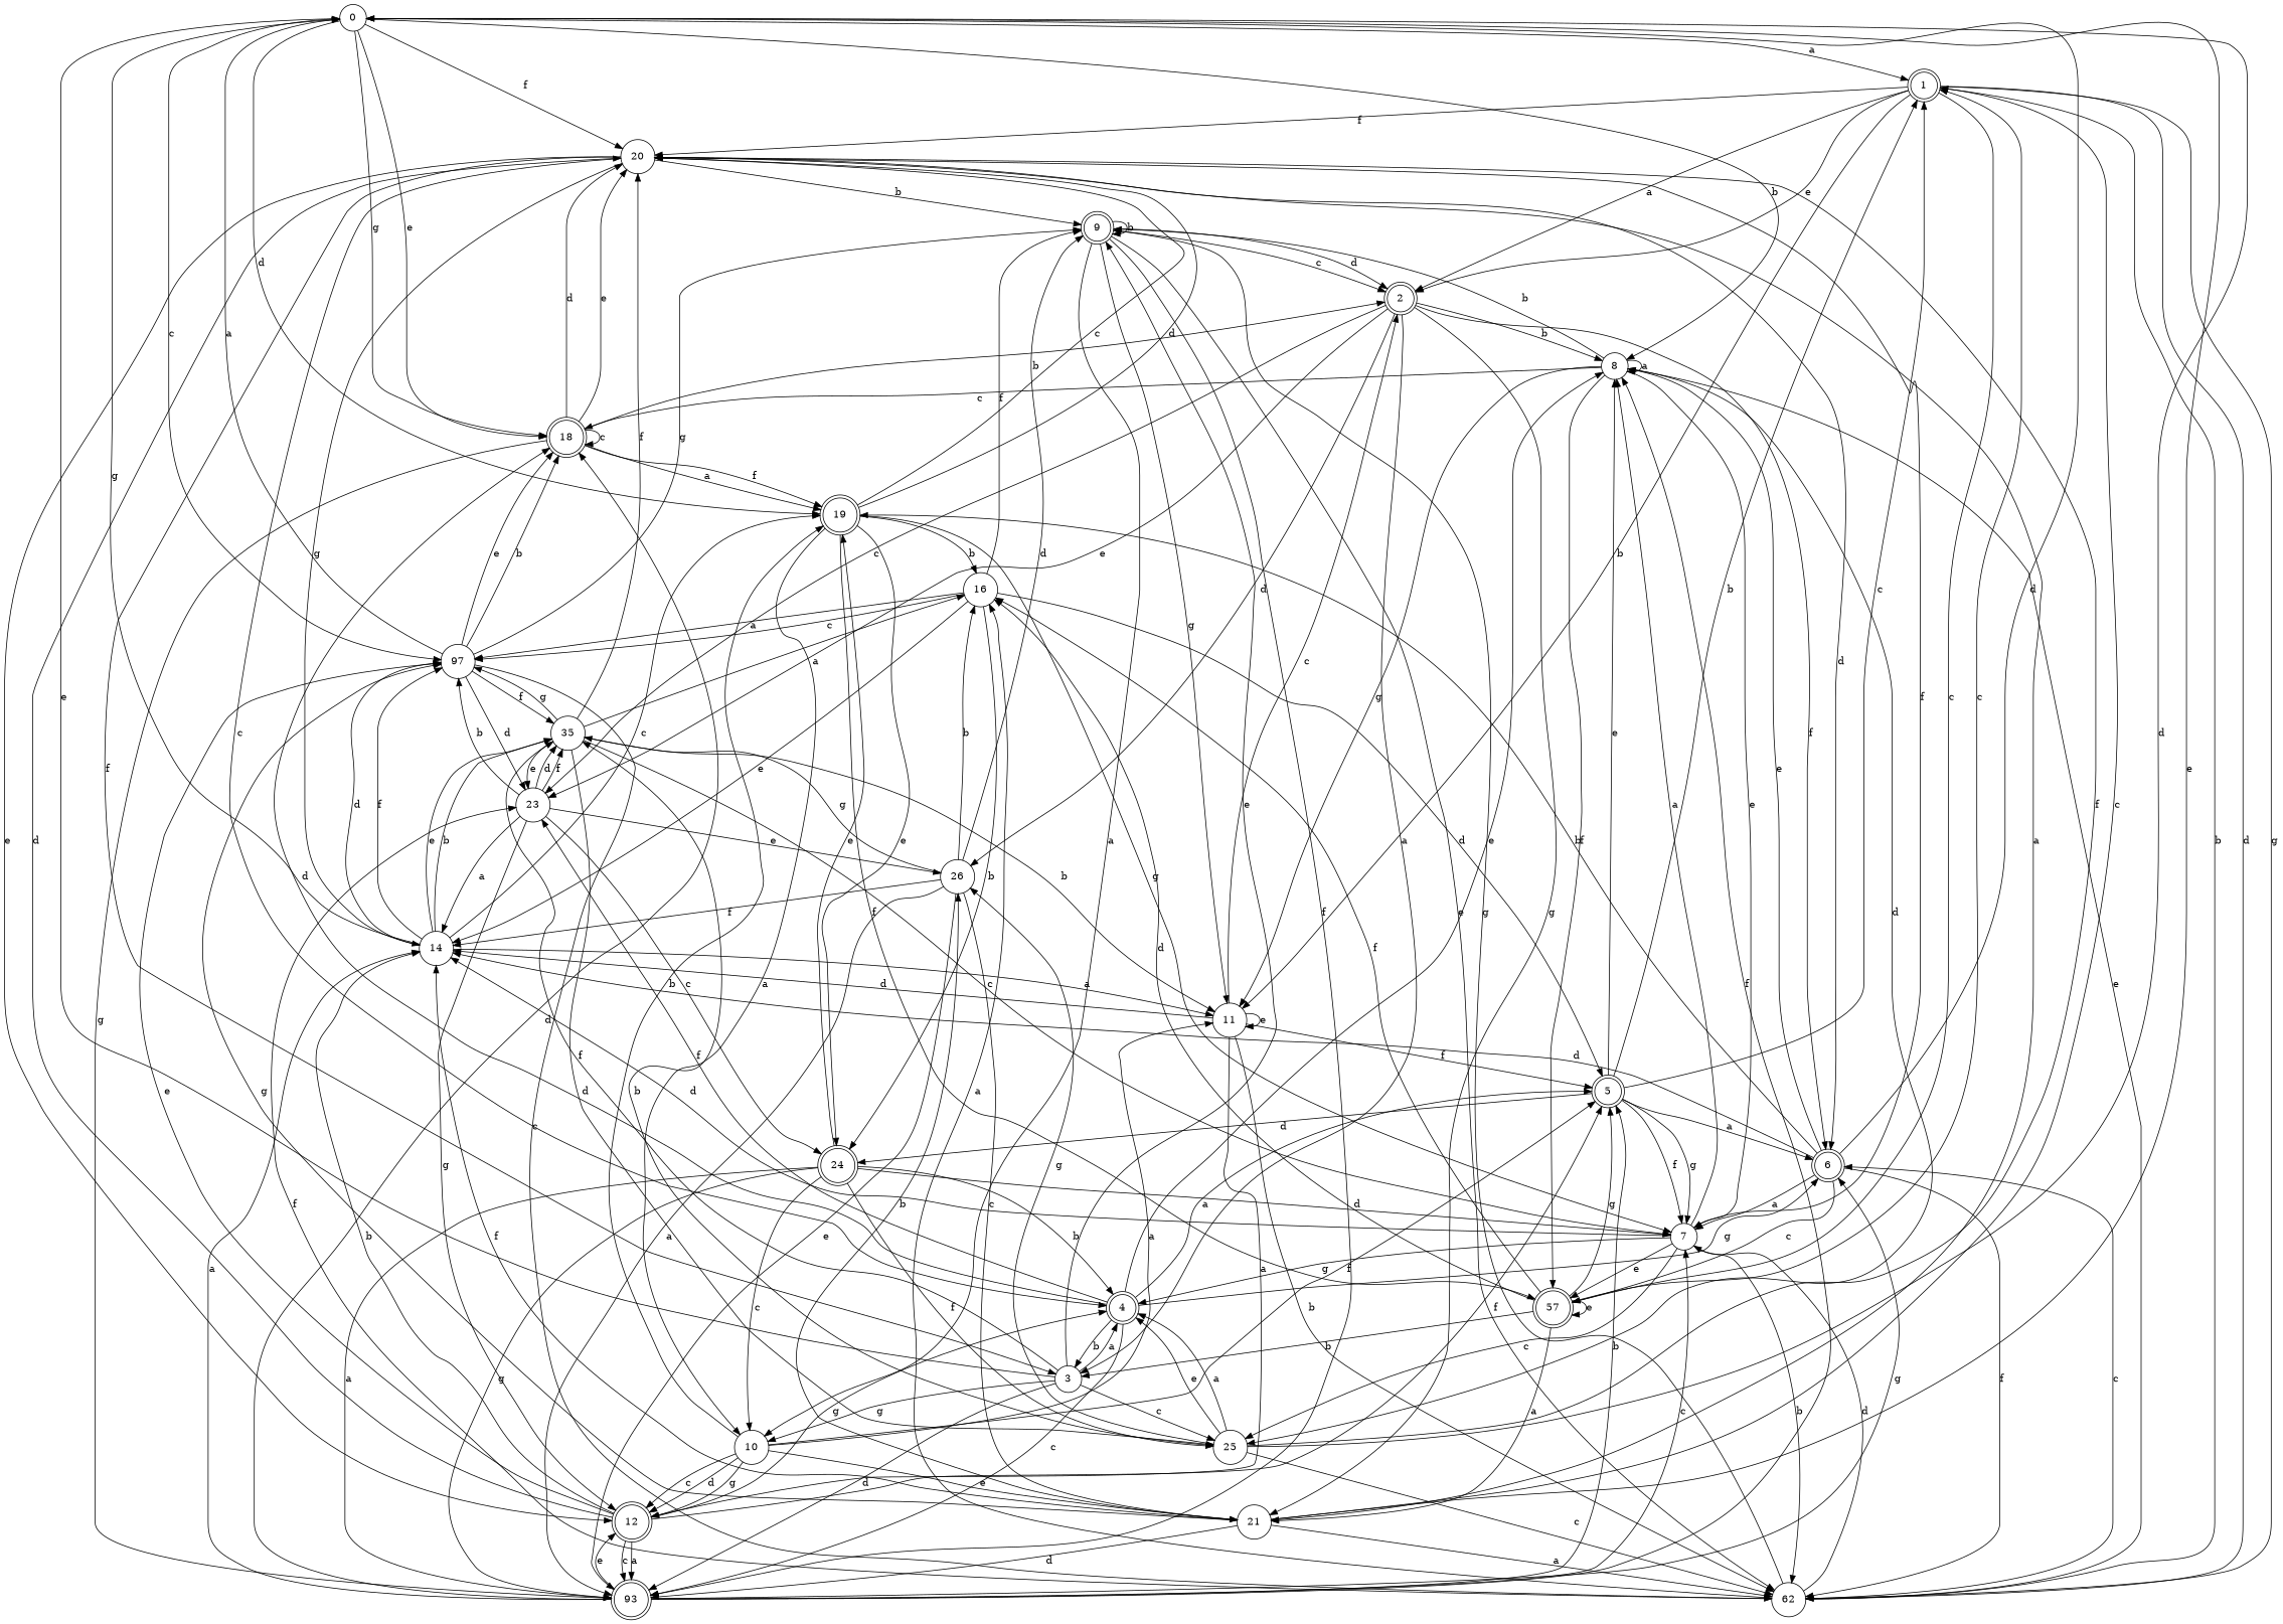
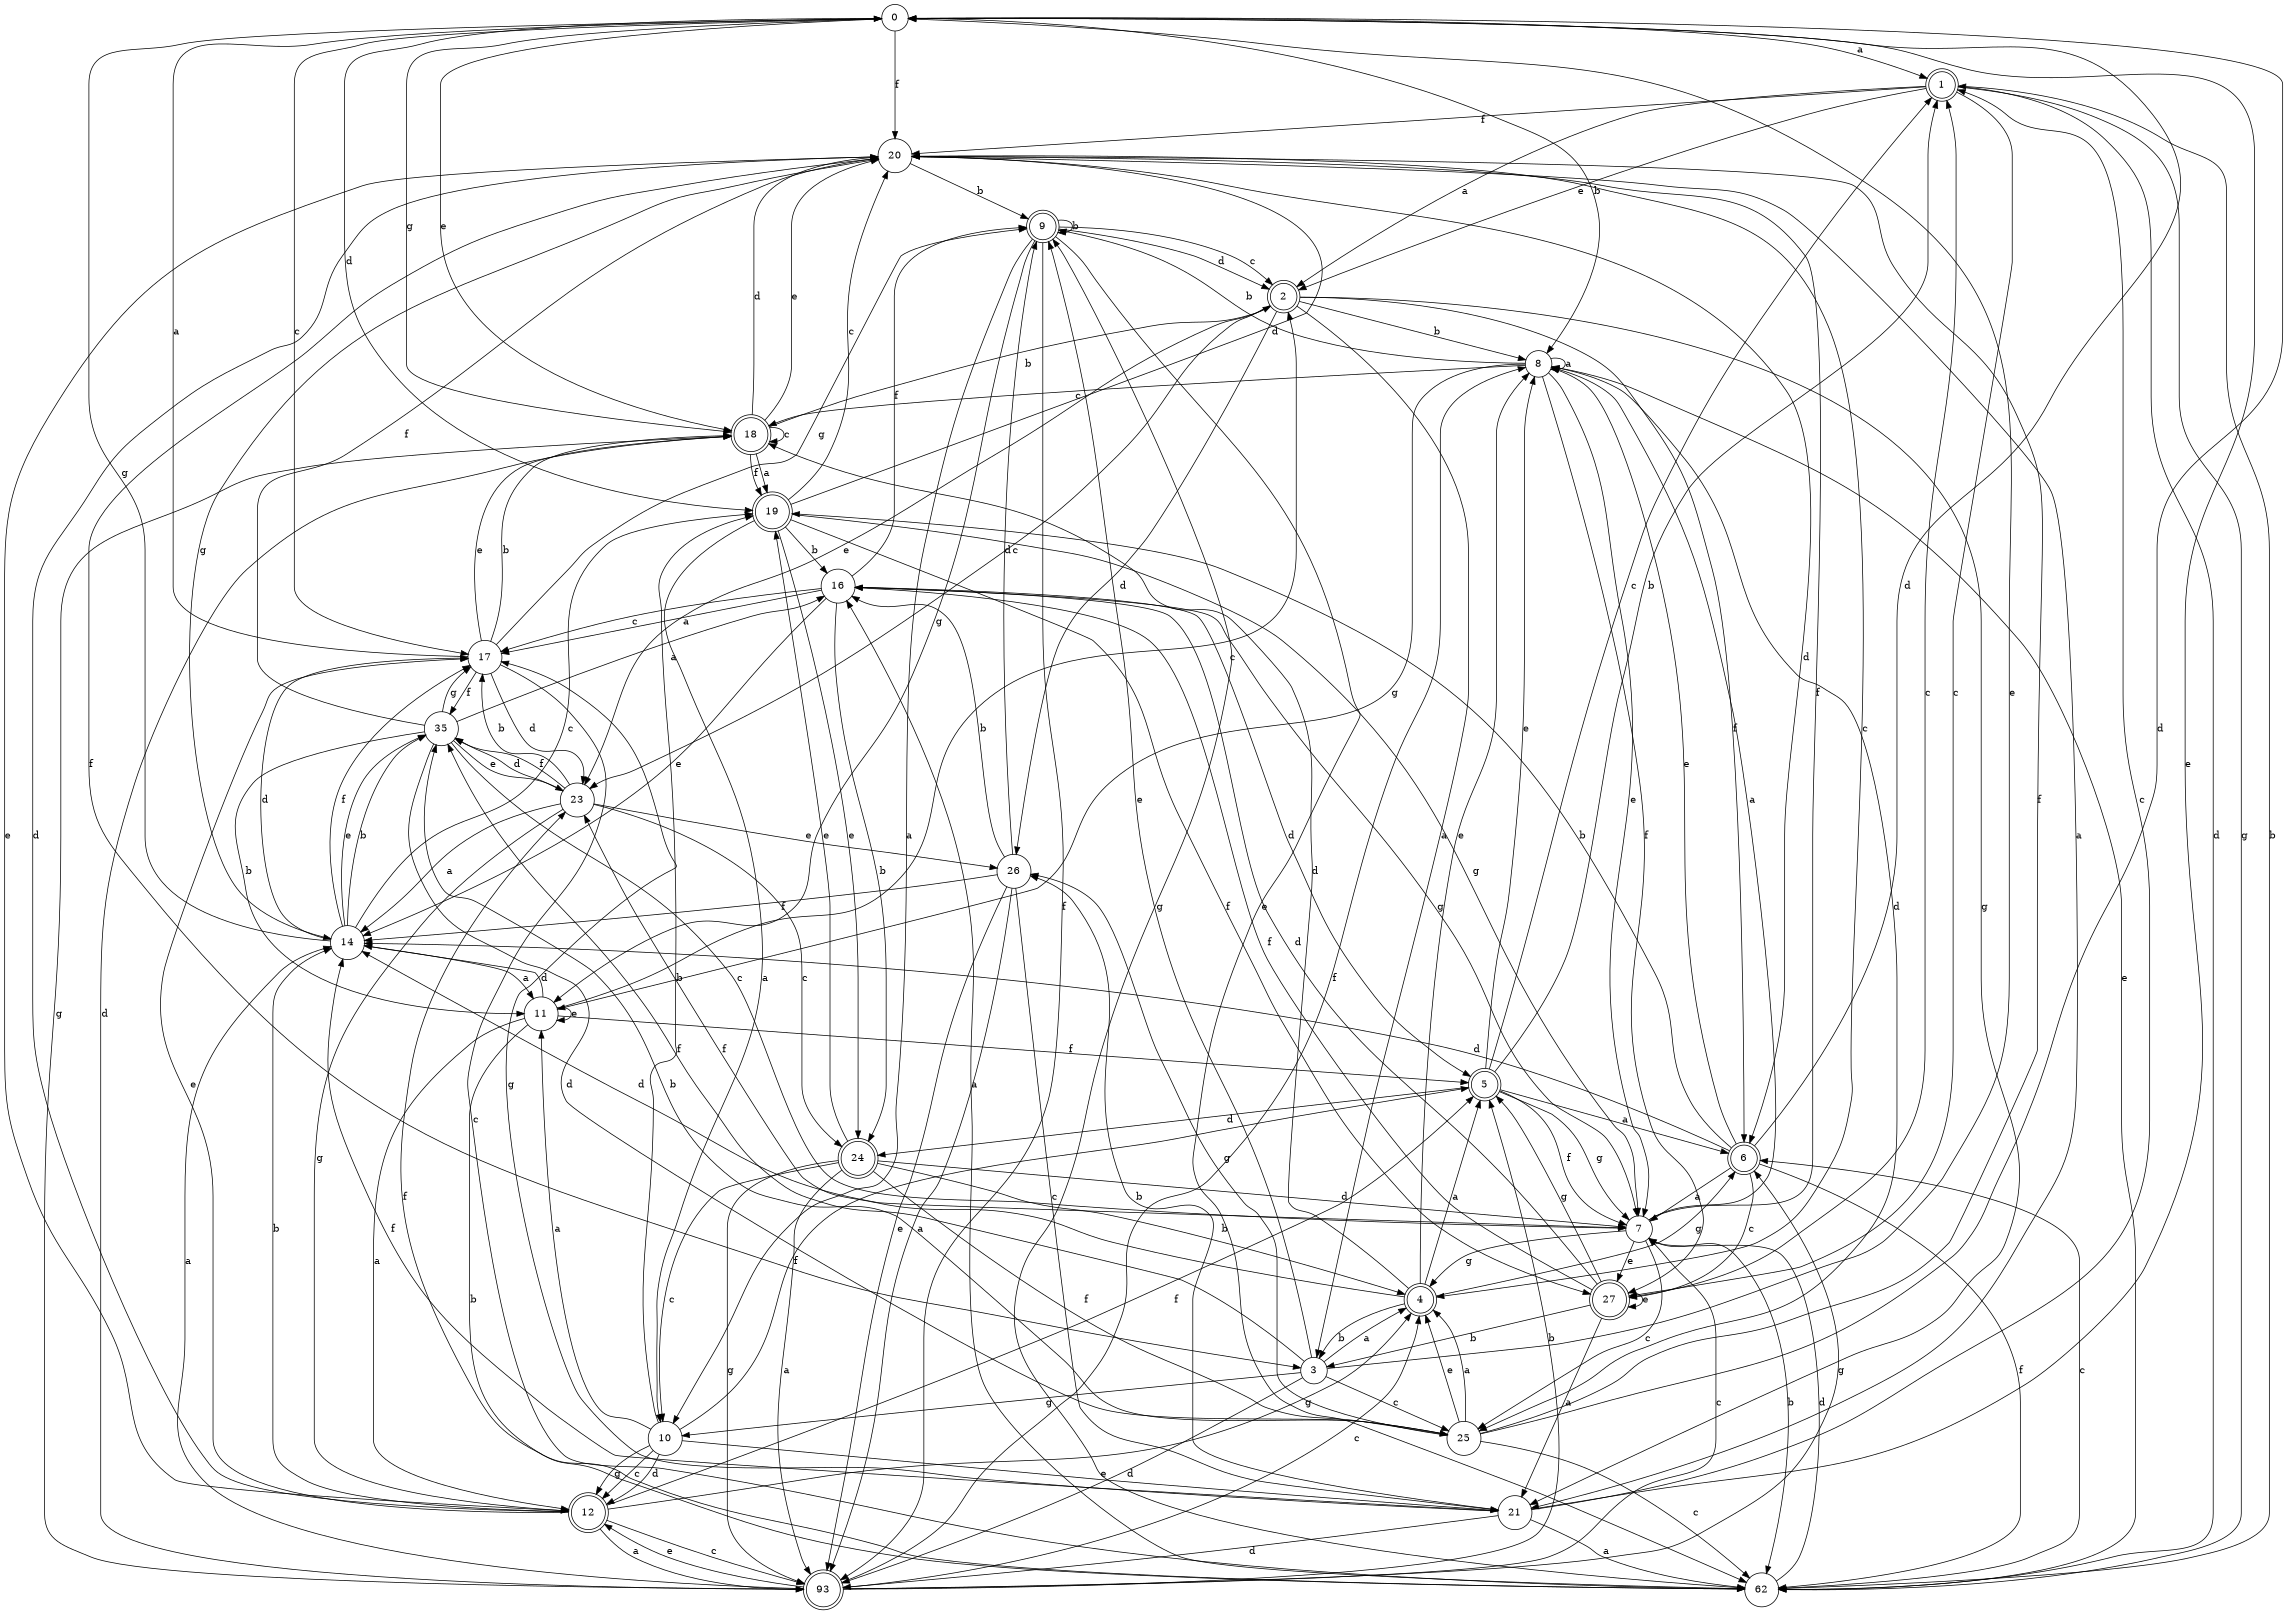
  digraph {
    rankdir=TB
    node [color=black fillcolor=white shape=circle style=filled]
    n1 [label=0]
    n2 [label=1 shape=doublecircle style="rounded,filled"]
    n3 [label=8]
-   n4 [label=97]
+   n4 [label=17]
    n5 [label=18 shape=doublecircle style="rounded,filled"]
    n6 [label=19 shape=doublecircle]
    n7 [label=20]
    n8 [label=2 shape=doublecircle style="rounded,filled"]
    n9 [label=11]
    n10 [label=62]
-   n11 [label=57 shape=doublecircle style="rounded,filled"]
+   n11 [label=27 shape=doublecircle style="rounded,filled"]
    n12 [label=9 shape=doublecircle style="rounded,filled"]
    n13 [label=25]
    n14 [label=7]
    n15 [label=23]
    n16 [label=35]
    n17 [label=93 shape=doublecircle style="rounded,filled"]
    n18 [label=10]
    n19 [label=24 shape=doublecircle style="rounded,filled"]
    n20 [label=16]
    n21 [label=3]
    n22 [label=6 shape=doublecircle style="rounded,filled"]
    n23 [label=21]
    n24 [label=4 shape=doublecircle style="rounded,filled"]
    n25 [label=14]
    n26 [label=12 shape=doublecircle style="rounded,filled"]
    n27 [label=26]
    n28 [label=5 shape=doublecircle style="rounded,filled"]
    n1 -> n2 [label=a]
    n1 -> n3 [label=b]
    n1 -> n4 [label=c]
    n1 -> n5 [label=e]
    n1 -> n5 [label=g]
    n1 -> n6 [label=d]
    n1 -> n7 [label=f]
    n2 -> n7 [label=f]
    n2 -> n8 [label=a]
    n2 -> n8 [label=e]
-   n2 -> n9 [label=b]
    n2 -> n10 [label=d]
    n2 -> n10 [label=g]
    n2 -> n11 [label=c]
    n3 -> n3 [label=a]
    n3 -> n5 [label=c]
    n3 -> n9 [label=g]
    n3 -> n11 [label=f]
    n3 -> n12 [label=b]
    n3 -> n13 [label=d]
    n3 -> n14 [label=e]
    n4 -> n1 [label=a]
    n4 -> n5 [label=b]
    n4 -> n5 [label=e]
    n4 -> n10 [label=c]
    n4 -> n12 [label=g]
    n4 -> n15 [label=d]
    n4 -> n16 [label=f]
    n5 -> n5 [label=c]
    n5 -> n6 [label=a]
    n5 -> n6 [label=f]
    n5 -> n7 [label=d]
    n5 -> n7 [label=e]
    n5 -> n8 [label=b]
    n5 -> n17 [label=g]
    n6 -> n7 [label=c]
    n6 -> n7 [label=d]
    n6 -> n11 [label=f]
    n6 -> n14 [label=g]
    n6 -> n18 [label=a]
    n6 -> n19 [label=e]
    n6 -> n20 [label=b]
    n7 -> n12 [label=b]
    n7 -> n21 [label=f]
    n7 -> n22 [label=d]
    n7 -> n23 [label=a]
    n7 -> n24 [label=c]
    n7 -> n25 [label=g]
    n7 -> n26 [label=e]
    n8 -> n3 [label=b]
    n8 -> n15 [label=c]
    n8 -> n15 [label=e]
    n8 -> n21 [label=a]
    n8 -> n22 [label=f]
    n8 -> n23 [label=g]
    n8 -> n27 [label=d]
    n9 -> n8 [label=c]
    n9 -> n9 [label=e]
    n9 -> n10 [label=b]
    n9 -> n25 [label=d]
    n9 -> n26 [label=a]
    n9 -> n28 [label=f]
    n10 -> n2 [label=b]
    n10 -> n3 [label=e]
    n10 -> n12 [label=g]
    n10 -> n14 [label=d]
    n10 -> n15 [label=f]
    n10 -> n20 [label=a]
    n10 -> n22 [label=c]
    n11 -> n2 [label=c]
    n11 -> n11 [label=e]
    n11 -> n20 [label=d]
    n11 -> n20 [label=f]
    n11 -> n21 [label=b]
    n11 -> n23 [label=a]
    n11 -> n28 [label=g]
    n12 -> n8 [label=c]
    n12 -> n8 [label=d]
    n12 -> n9 [label=g]
    n12 -> n10 [label=e]
    n12 -> n12 [label=b]
    n12 -> n17 [label=f]
    n12 -> n18 [label=a]
    n13 -> n1 [label=d]
    n13 -> n7 [label=f]
    n13 -> n10 [label=c]
    n13 -> n16 [label=b]
    n13 -> n24 [label=a]
    n13 -> n24 [label=e]
    n13 -> n27 [label=g]
    n14 -> n3 [label=a]
    n14 -> n7 [label=f]
    n14 -> n10 [label=b]
    n14 -> n11 [label=e]
    n14 -> n13 [label=c]
    n14 -> n24 [label=g]
    n14 -> n25 [label=d]
    n15 -> n4 [label=b]
    n15 -> n16 [label=d]
    n15 -> n16 [label=f]
    n15 -> n19 [label=c]
    n15 -> n25 [label=a]
    n15 -> n26 [label=g]
    n15 -> n27 [label=e]
    n16 -> n4 [label=g]
    n16 -> n7 [label=f]
    n16 -> n9 [label=b]
    n16 -> n13 [label=d]
    n16 -> n14 [label=c]
    n16 -> n15 [label=e]
    n16 -> n20 [label=a]
    n17 -> n3 [label=f]
    n17 -> n5 [label=d]
    n17 -> n14 [label=c]
    n17 -> n22 [label=g]
    n17 -> n25 [label=a]
    n17 -> n26 [label=e]
    n17 -> n28 [label=b]
    n18 -> n6 [label=b]
    n18 -> n9 [label=a]
    n18 -> n23 [label=e]
    n18 -> n26 [label=c]
    n18 -> n26 [label=d]
    n18 -> n26 [label=g]
    n18 -> n28 [label=f]
    n19 -> n6 [label=e]
    n19 -> n13 [label=f]
    n19 -> n14 [label=d]
    n19 -> n17 [label=a]
    n19 -> n17 [label=g]
    n19 -> n18 [label=c]
    n19 -> n24 [label=b]
    n20 -> n4 [label=a]
    n20 -> n4 [label=c]
    n20 -> n12 [label=f]
+   n20 -> n14 [label=g]
    n20 -> n19 [label=b]
    n20 -> n25 [label=e]
    n20 -> n28 [label=d]
    n21 -> n1 [label=e]
    n21 -> n12 [label=e]
    n21 -> n13 [label=c]
    n21 -> n16 [label=f]
    n21 -> n17 [label=d]
    n21 -> n18 [label=g]
    n21 -> n24 [label=a]
    n22 -> n1 [label=d]
    n22 -> n3 [label=e]
    n22 -> n6 [label=b]
    n22 -> n10 [label=f]
    n22 -> n11 [label=c]
    n22 -> n14 [label=a]
    n22 -> n25 [label=d]
    n23 -> n1 [label=e]
    n23 -> n2 [label=c]
    n23 -> n4 [label=g]
    n23 -> n10 [label=a]
    n23 -> n17 [label=d]
    n23 -> n25 [label=f]
    n23 -> n27 [label=b]
    n24 -> n3 [label=e]
    n24 -> n5 [label=d]
    n24 -> n15 [label=f]
-   n24 -> n17 [label=c]
+   n17 -> n24 [label=c]
    n24 -> n21 [label=b]
    n24 -> n22 [label=g]
    n24 -> n28 [label=a]
    n25 -> n1 [label=g]
    n25 -> n4 [label=d]
    n25 -> n4 [label=f]
    n25 -> n6 [label=c]
    n25 -> n9 [label=a]
    n25 -> n16 [label=b]
    n25 -> n16 [label=e]
    n26 -> n4 [label=e]
    n26 -> n7 [label=d]
    n26 -> n17 [label=a]
    n26 -> n17 [label=c]
    n26 -> n24 [label=g]
    n26 -> n25 [label=b]
    n26 -> n28 [label=f]
    n27 -> n12 [label=d]
-   n27 -> n16 [label=g]
    n27 -> n17 [label=a]
    n27 -> n17 [label=e]
    n27 -> n20 [label=b]
    n27 -> n23 [label=c]
    n27 -> n25 [label=f]
    n28 -> n2 [label=b]
    n28 -> n2 [label=c]
    n28 -> n3 [label=e]
    n28 -> n14 [label=f]
    n28 -> n14 [label=g]
    n28 -> n19 [label=d]
    n28 -> n22 [label=a]
  }
